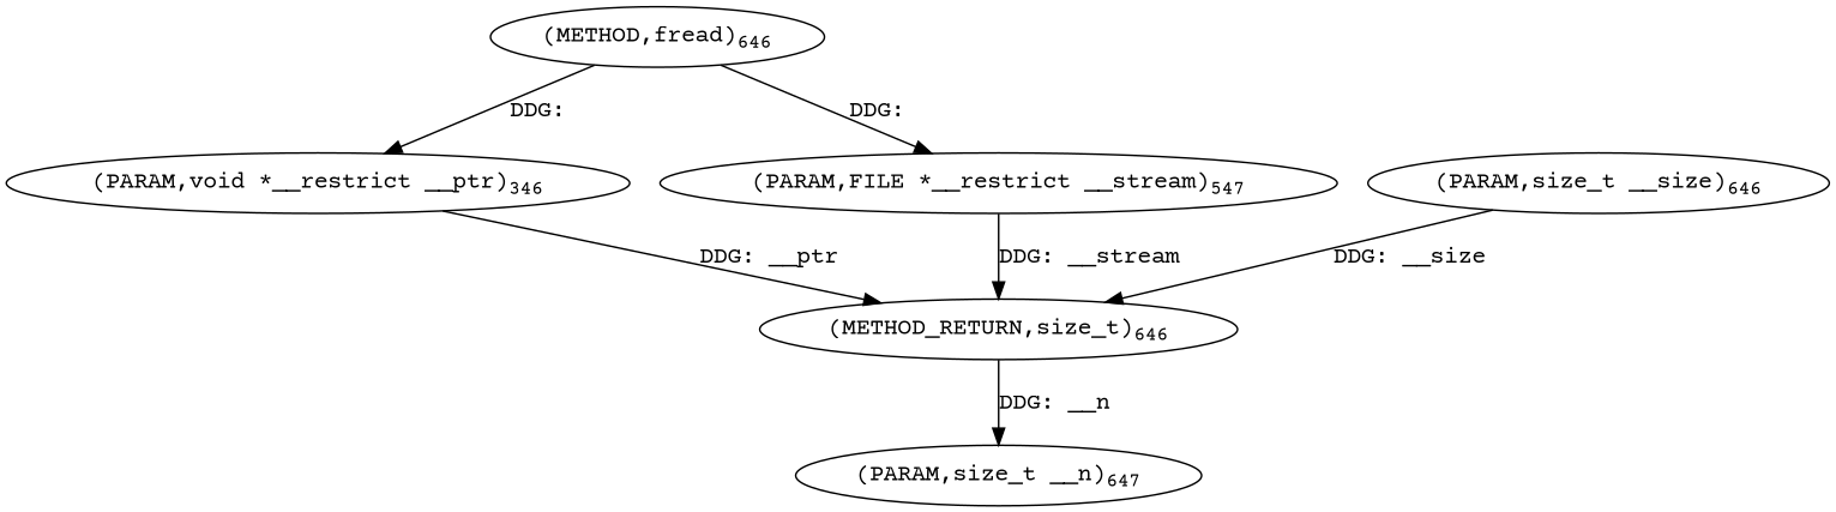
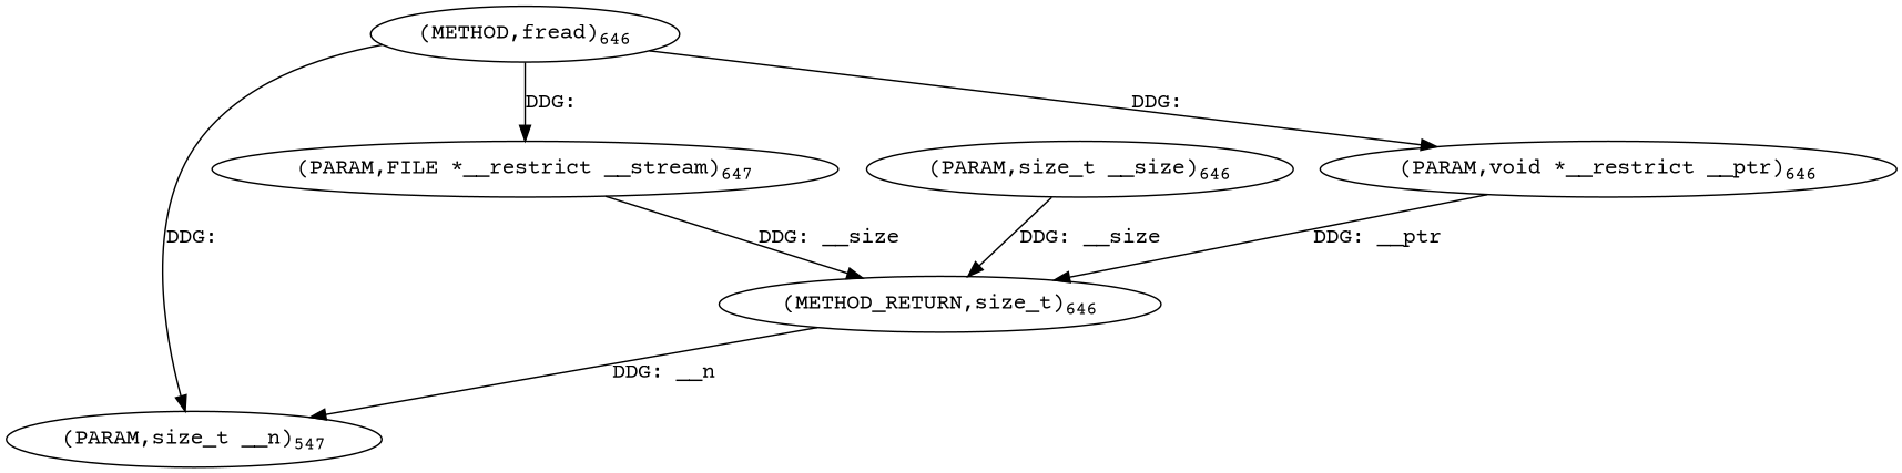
  digraph {
    fontname="Courier Prime"
    node [fontname="Courier Prime"]
    edge [fontname="Courier Prime"]
    n1 [label=<(METHOD,fread)<SUB>646</SUB>>]
-   n2 [label=<(PARAM,void *__restrict __ptr)<SUB>346</SUB>>]
-   n3 [label=<(PARAM,size_t __n)<SUB>647</SUB>>]
-   n4 [label=<(PARAM,FILE *__restrict __stream)<SUB>547</SUB>>]
+   n2 [label=<(PARAM,void *__restrict __ptr)<SUB>646</SUB>>]
+   n3 [label=<(PARAM,size_t __n)<SUB>547</SUB>>]
+   n4 [label=<(PARAM,FILE *__restrict __stream)<SUB>647</SUB>>]
    n5 [label=<(METHOD_RETURN,size_t)<SUB>646</SUB>>]
    n6 [label=<(PARAM,size_t __size)<SUB>646</SUB>>]
    n1 -> n2 [label="DDG: "]
+   n1 -> n3 [label="DDG: "]
    n1 -> n4 [label="DDG: "]
    n2 -> n5 [label="DDG: __ptr"]
-   n4 -> n5 [label="DDG: __stream"]
+   n4 -> n5 [label="DDG: __size"]
    n5 -> n3 [label="DDG: __n"]
    n6 -> n5 [label="DDG: __size"]
  }
